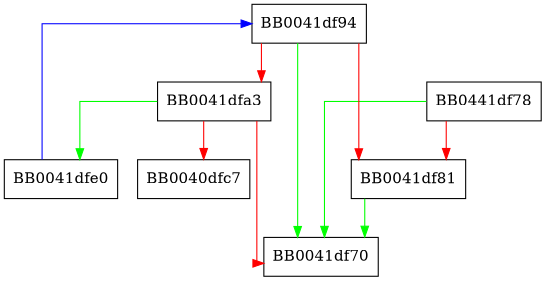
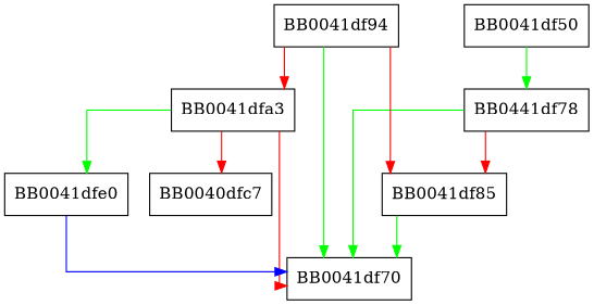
  digraph {
    splines=ortho
    node [shape=box]
    edge [color=green]
    n1 [label=BB0441df78]
+   BB0041df50
    BB0041df70
-   BB0041df85 [label=BB0041df81]
+   BB0041df85
    BB0041df94
    BB0041dfa3
    BB0041dfe0
    n8 [label=BB0040dfc7]
    n1 -> BB0041df70
    n1 -> BB0041df85 [color=red]
+   BB0041df50 -> n1
    BB0041df85 -> BB0041df70
    BB0041df94 -> BB0041df70
    BB0041df94 -> BB0041df85 [color=red]
    BB0041df94 -> BB0041dfa3 [color=red]
    BB0041dfa3 -> BB0041df70 [color=red]
    BB0041dfa3 -> BB0041dfe0
    BB0041dfa3 -> n8 [color=red]
-   BB0041dfe0 -> BB0041df94 [color=blue]
+   BB0041dfe0 -> BB0041df70 [color=blue]
  }
